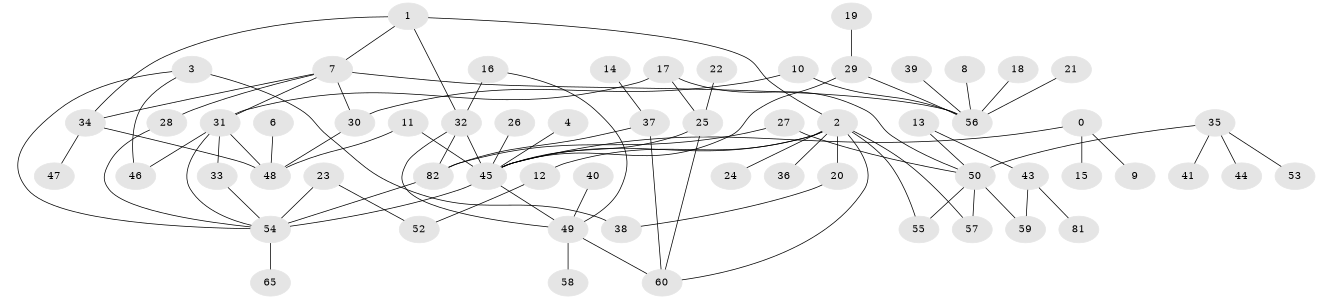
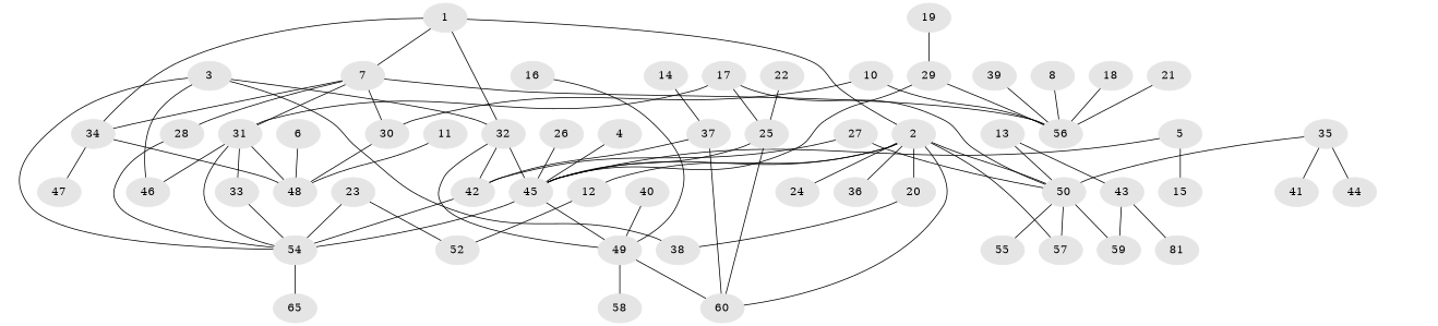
  graph {
    node [color=gray90 style=filled]
    edge [weight=1.0]
    1
    2
    7
    32
    34
    12
    20
    24
    36
    45
    50
    57
    60
    28
    30
    31
    56
    49
-   42 [label=82]
+   42
    48
    47
    52
    38
    54
    59
    55
    3
    46
    n29 [label=65]
    4
-   5 [label=0]
-   9
+   5
    15
    6
    33
    8
    10
    11
    13
    43
    n41 [label=81]
    14
    37
    16
    58
    17
    25
    18
    19
    29
    21
    22
    23
    26
    27
    35
    41
    44
-   53
    39
    40
    1 -- 2
    1 -- 7
    1 -- 32
    1 -- 34
    2 -- 12
    2 -- 20
    2 -- 24
    2 -- 36
    2 -- 45
-   2 -- 55
+   2 -- 50
    2 -- 57
    2 -- 60
    7 -- 34
    7 -- 28
    7 -- 30
    7 -- 31
    7 -- 56
    32 -- 45
    32 -- 49
    32 -- 42
    34 -- 48
    34 -- 47
    12 -- 52
    20 -- 38
    45 -- 49
    45 -- 54
    50 -- 57
    50 -- 59
    50 -- 55
    28 -- 54
    30 -- 48
    31 -- 48
    31 -- 54
    31 -- 46
    31 -- 33
    49 -- 60
    49 -- 58
    42 -- 54 [weight=2.0]
    54 -- n29
-   16 -- 32
+   3 -- 32
    3 -- 38
    3 -- 54
    3 -- 46
    4 -- 45
    5 -- 45
-   5 -- 9
    5 -- 15
    6 -- 48
    33 -- 54
    8 -- 56
    10 -- 30
    10 -- 56
-   11 -- 45
    11 -- 48
    13 -- 50
    13 -- 43
    43 -- 59
    43 -- n41
    14 -- 37
    37 -- 60 [weight=2.0]
    37 -- 42
    16 -- 49
    17 -- 50
    17 -- 31
    17 -- 25
    25 -- 45
    25 -- 60
    18 -- 56
    19 -- 29
    29 -- 45 [weight=2.0]
    29 -- 56
    21 -- 56
    22 -- 25
    23 -- 52
    23 -- 54
    26 -- 45
    27 -- 50
    27 -- 42
    35 -- 50
    35 -- 41
    35 -- 44
-   35 -- 53
    39 -- 56
    40 -- 49
  }
